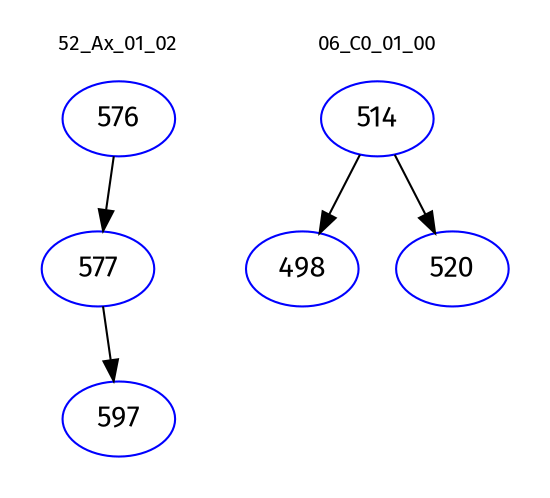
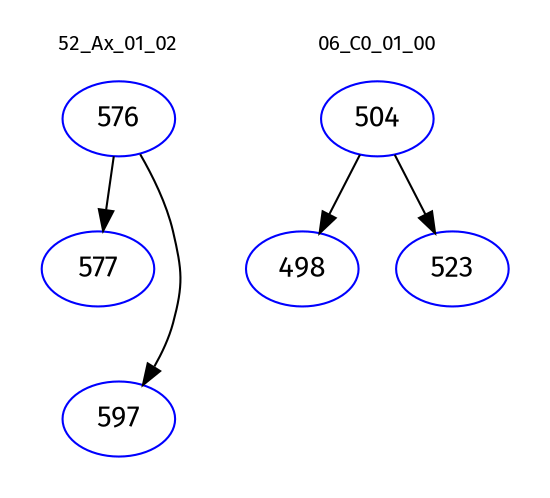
  digraph {
    fontname="Fira Sans"
    node [color=blue fontname="Fira Sans"]
    edge [color=black fontname="Fira Sans"]
    n1 [label=576]
    n2 [label=577]
    n3 [label=597]
-   n4 [label=514]
+   n4 [label=504]
    n5 [label=498]
-   n6 [label=520]
+   n6 [label=523]
    subgraph cluster_1 {
      color=white
      fontsize=10
      label="52_Ax_01_02"
      n1
      n2
      n3
    }
    subgraph cluster_2 {
      color=white
      fontsize=10
      label="06_C0_01_00"
      n4
      n5
      n6
    }
    n1 -> n2
-   n2 -> n3
+   n1 -> n3
    n4 -> n5
    n4 -> n6
  }
